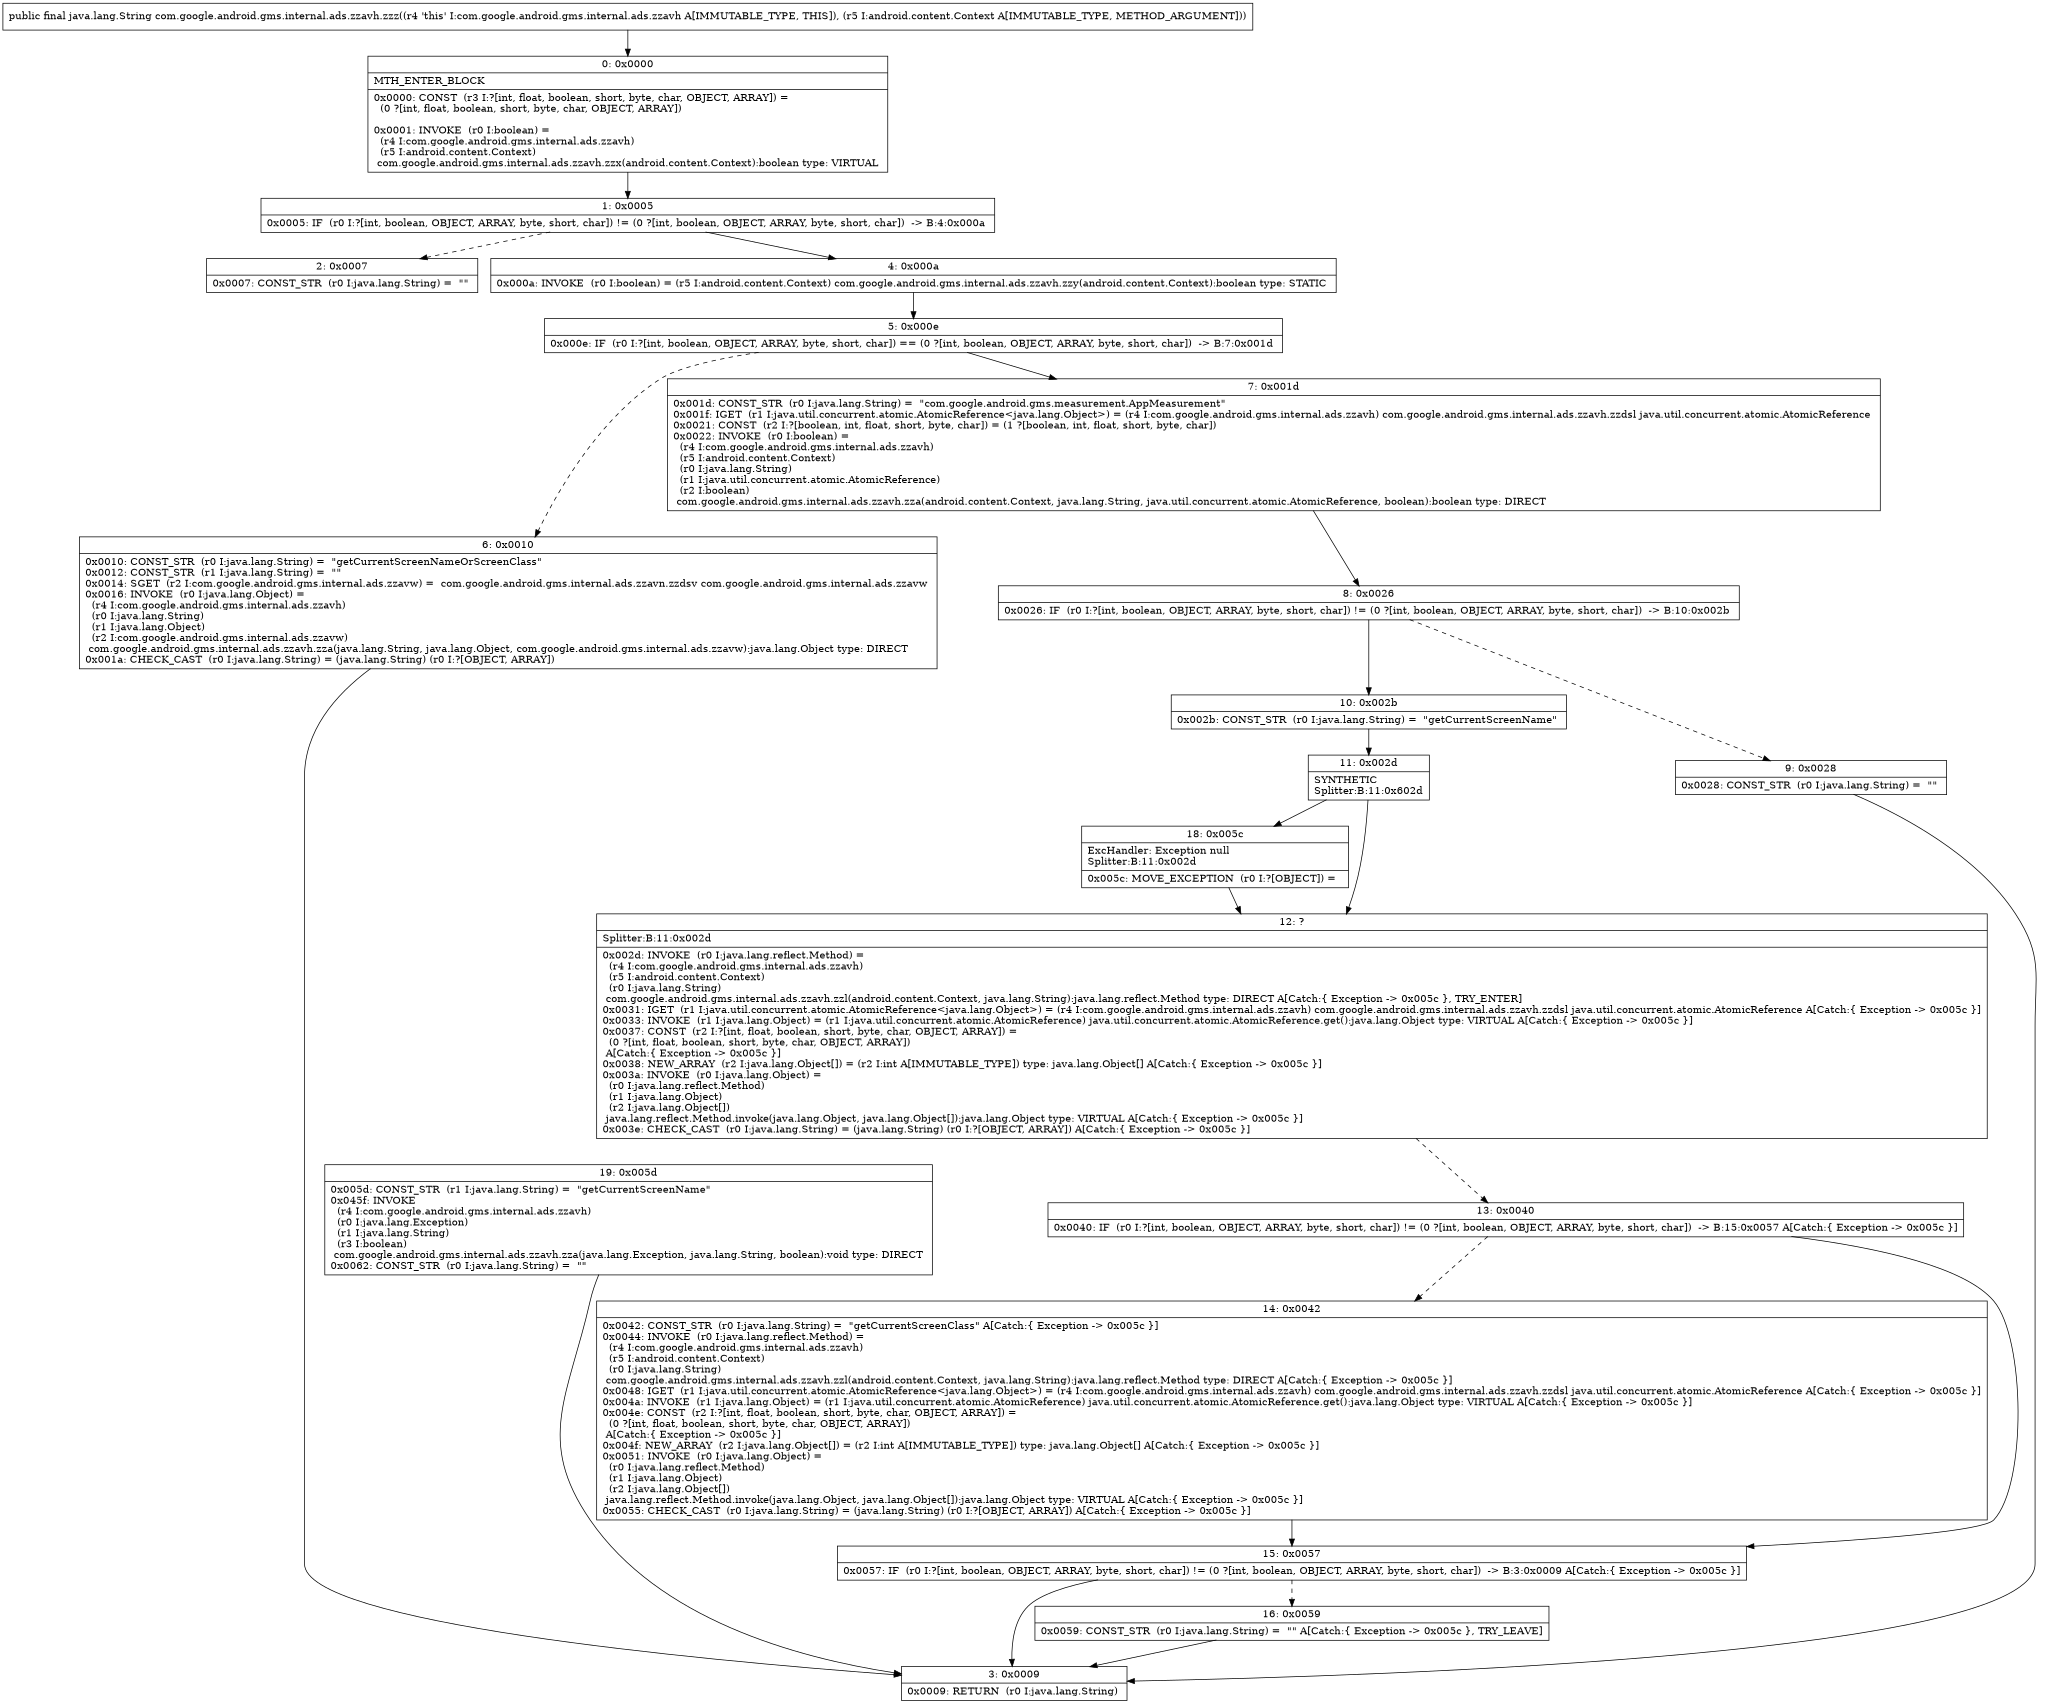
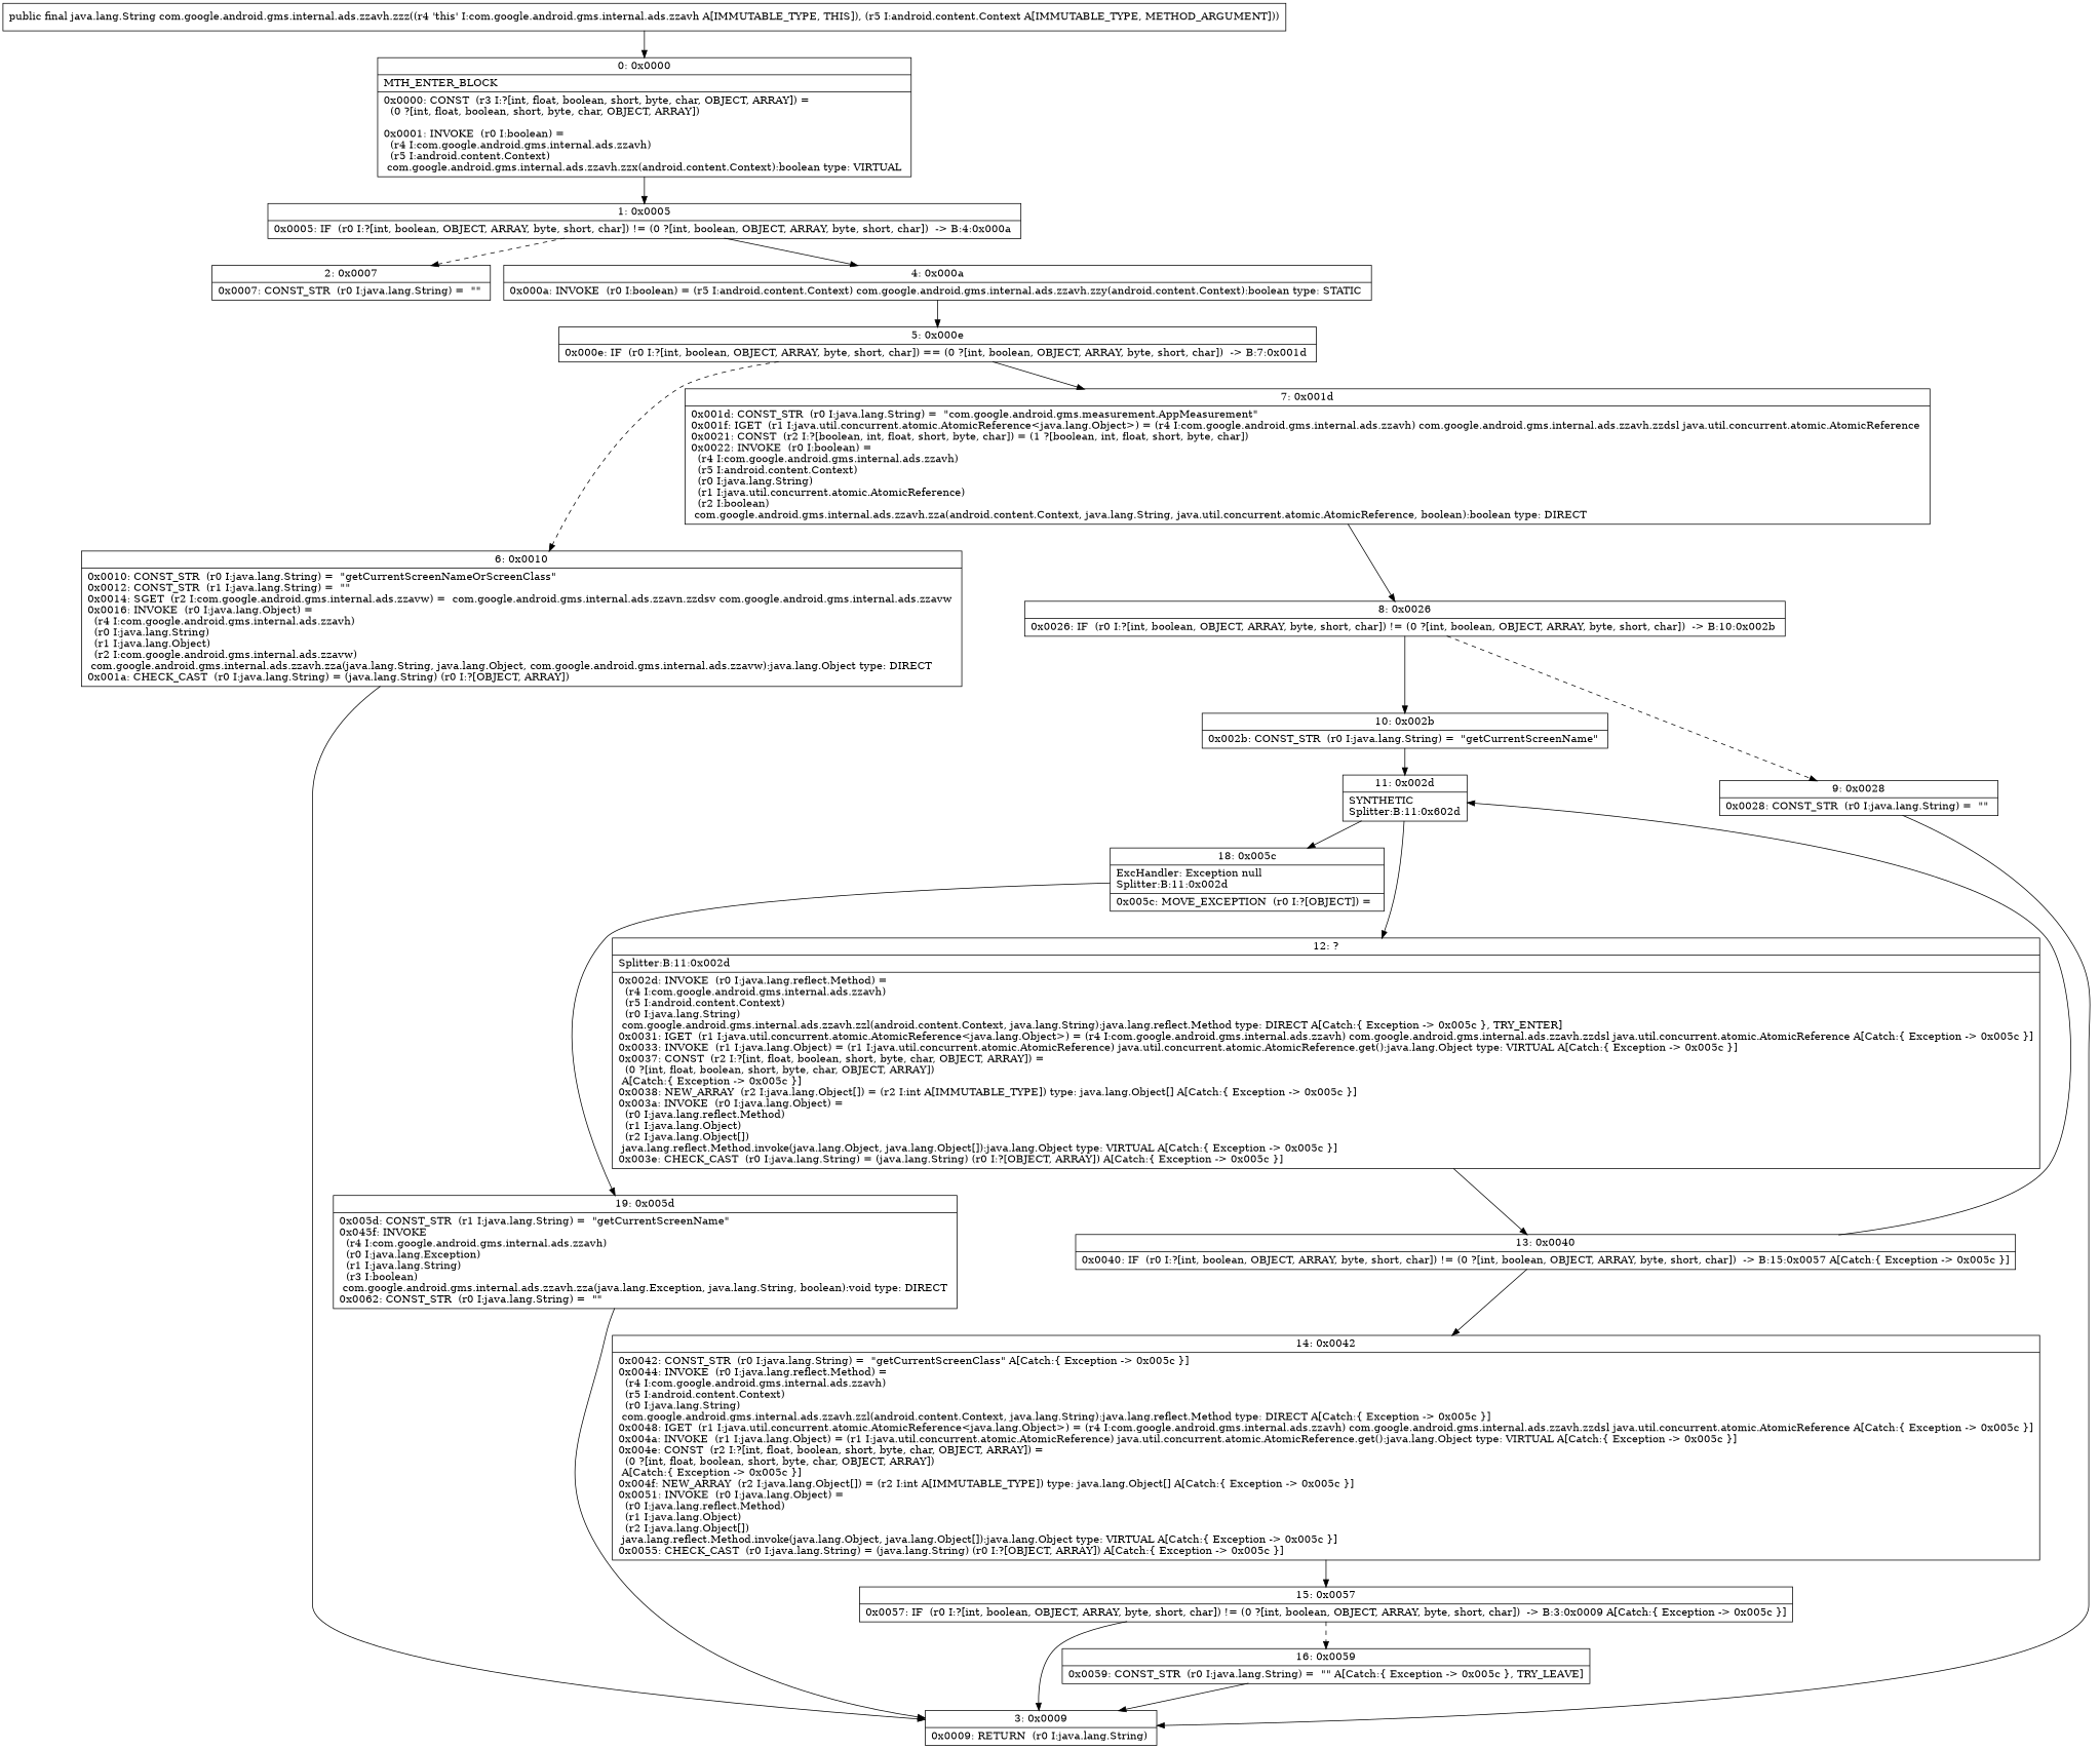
  digraph {
    node [shape=record]
    n1 [label="{0\:\ 0x0000|MTH_ENTER_BLOCK\l|0x0000: CONST  (r3 I:?[int, float, boolean, short, byte, char, OBJECT, ARRAY]) = \l  (0 ?[int, float, boolean, short, byte, char, OBJECT, ARRAY])\l \l0x0001: INVOKE  (r0 I:boolean) = \l  (r4 I:com.google.android.gms.internal.ads.zzavh)\l  (r5 I:android.content.Context)\l com.google.android.gms.internal.ads.zzavh.zzx(android.content.Context):boolean type: VIRTUAL \l}"]
    n2 [label="{1\:\ 0x0005|0x0005: IF  (r0 I:?[int, boolean, OBJECT, ARRAY, byte, short, char]) != (0 ?[int, boolean, OBJECT, ARRAY, byte, short, char])  \-\> B:4:0x000a \l}"]
    n3 [label="{2\:\ 0x0007|0x0007: CONST_STR  (r0 I:java.lang.String) =  \"\" \l}"]
    n4 [label="{4\:\ 0x000a|0x000a: INVOKE  (r0 I:boolean) = (r5 I:android.content.Context) com.google.android.gms.internal.ads.zzavh.zzy(android.content.Context):boolean type: STATIC \l}"]
    n5 [label="{5\:\ 0x000e|0x000e: IF  (r0 I:?[int, boolean, OBJECT, ARRAY, byte, short, char]) == (0 ?[int, boolean, OBJECT, ARRAY, byte, short, char])  \-\> B:7:0x001d \l}"]
    n6 [label="{3\:\ 0x0009|0x0009: RETURN  (r0 I:java.lang.String) \l}"]
    n7 [label="{6\:\ 0x0010|0x0010: CONST_STR  (r0 I:java.lang.String) =  \"getCurrentScreenNameOrScreenClass\" \l0x0012: CONST_STR  (r1 I:java.lang.String) =  \"\" \l0x0014: SGET  (r2 I:com.google.android.gms.internal.ads.zzavw) =  com.google.android.gms.internal.ads.zzavn.zzdsv com.google.android.gms.internal.ads.zzavw \l0x0016: INVOKE  (r0 I:java.lang.Object) = \l  (r4 I:com.google.android.gms.internal.ads.zzavh)\l  (r0 I:java.lang.String)\l  (r1 I:java.lang.Object)\l  (r2 I:com.google.android.gms.internal.ads.zzavw)\l com.google.android.gms.internal.ads.zzavh.zza(java.lang.String, java.lang.Object, com.google.android.gms.internal.ads.zzavw):java.lang.Object type: DIRECT \l0x001a: CHECK_CAST  (r0 I:java.lang.String) = (java.lang.String) (r0 I:?[OBJECT, ARRAY]) \l}"]
    n8 [label="{7\:\ 0x001d|0x001d: CONST_STR  (r0 I:java.lang.String) =  \"com.google.android.gms.measurement.AppMeasurement\" \l0x001f: IGET  (r1 I:java.util.concurrent.atomic.AtomicReference\<java.lang.Object\>) = (r4 I:com.google.android.gms.internal.ads.zzavh) com.google.android.gms.internal.ads.zzavh.zzdsl java.util.concurrent.atomic.AtomicReference \l0x0021: CONST  (r2 I:?[boolean, int, float, short, byte, char]) = (1 ?[boolean, int, float, short, byte, char]) \l0x0022: INVOKE  (r0 I:boolean) = \l  (r4 I:com.google.android.gms.internal.ads.zzavh)\l  (r5 I:android.content.Context)\l  (r0 I:java.lang.String)\l  (r1 I:java.util.concurrent.atomic.AtomicReference)\l  (r2 I:boolean)\l com.google.android.gms.internal.ads.zzavh.zza(android.content.Context, java.lang.String, java.util.concurrent.atomic.AtomicReference, boolean):boolean type: DIRECT \l}"]
    n9 [label="{8\:\ 0x0026|0x0026: IF  (r0 I:?[int, boolean, OBJECT, ARRAY, byte, short, char]) != (0 ?[int, boolean, OBJECT, ARRAY, byte, short, char])  \-\> B:10:0x002b \l}"]
    n10 [label="{9\:\ 0x0028|0x0028: CONST_STR  (r0 I:java.lang.String) =  \"\" \l}"]
    n11 [label="{10\:\ 0x002b|0x002b: CONST_STR  (r0 I:java.lang.String) =  \"getCurrentScreenName\" \l}"]
    n12 [label="{11\:\ 0x002d|SYNTHETIC\lSplitter:B:11:0x602d\l}"]
    n13 [label="{12\:\ ?|Splitter:B:11:0x002d\l|0x002d: INVOKE  (r0 I:java.lang.reflect.Method) = \l  (r4 I:com.google.android.gms.internal.ads.zzavh)\l  (r5 I:android.content.Context)\l  (r0 I:java.lang.String)\l com.google.android.gms.internal.ads.zzavh.zzl(android.content.Context, java.lang.String):java.lang.reflect.Method type: DIRECT A[Catch:\{ Exception \-\> 0x005c \}, TRY_ENTER]\l0x0031: IGET  (r1 I:java.util.concurrent.atomic.AtomicReference\<java.lang.Object\>) = (r4 I:com.google.android.gms.internal.ads.zzavh) com.google.android.gms.internal.ads.zzavh.zzdsl java.util.concurrent.atomic.AtomicReference A[Catch:\{ Exception \-\> 0x005c \}]\l0x0033: INVOKE  (r1 I:java.lang.Object) = (r1 I:java.util.concurrent.atomic.AtomicReference) java.util.concurrent.atomic.AtomicReference.get():java.lang.Object type: VIRTUAL A[Catch:\{ Exception \-\> 0x005c \}]\l0x0037: CONST  (r2 I:?[int, float, boolean, short, byte, char, OBJECT, ARRAY]) = \l  (0 ?[int, float, boolean, short, byte, char, OBJECT, ARRAY])\l A[Catch:\{ Exception \-\> 0x005c \}]\l0x0038: NEW_ARRAY  (r2 I:java.lang.Object[]) = (r2 I:int A[IMMUTABLE_TYPE]) type: java.lang.Object[] A[Catch:\{ Exception \-\> 0x005c \}]\l0x003a: INVOKE  (r0 I:java.lang.Object) = \l  (r0 I:java.lang.reflect.Method)\l  (r1 I:java.lang.Object)\l  (r2 I:java.lang.Object[])\l java.lang.reflect.Method.invoke(java.lang.Object, java.lang.Object[]):java.lang.Object type: VIRTUAL A[Catch:\{ Exception \-\> 0x005c \}]\l0x003e: CHECK_CAST  (r0 I:java.lang.String) = (java.lang.String) (r0 I:?[OBJECT, ARRAY]) A[Catch:\{ Exception \-\> 0x005c \}]\l}"]
    n14 [label="{18\:\ 0x005c|ExcHandler: Exception null\lSplitter:B:11:0x002d\l|0x005c: MOVE_EXCEPTION  (r0 I:?[OBJECT]) =  \l}"]
    n15 [label="{13\:\ 0x0040|0x0040: IF  (r0 I:?[int, boolean, OBJECT, ARRAY, byte, short, char]) != (0 ?[int, boolean, OBJECT, ARRAY, byte, short, char])  \-\> B:15:0x0057 A[Catch:\{ Exception \-\> 0x005c \}]\l}"]
    n16 [label="{19\:\ 0x005d|0x005d: CONST_STR  (r1 I:java.lang.String) =  \"getCurrentScreenName\" \l0x045f: INVOKE  \l  (r4 I:com.google.android.gms.internal.ads.zzavh)\l  (r0 I:java.lang.Exception)\l  (r1 I:java.lang.String)\l  (r3 I:boolean)\l com.google.android.gms.internal.ads.zzavh.zza(java.lang.Exception, java.lang.String, boolean):void type: DIRECT \l0x0062: CONST_STR  (r0 I:java.lang.String) =  \"\" \l}"]
    n17 [label="{14\:\ 0x0042|0x0042: CONST_STR  (r0 I:java.lang.String) =  \"getCurrentScreenClass\" A[Catch:\{ Exception \-\> 0x005c \}]\l0x0044: INVOKE  (r0 I:java.lang.reflect.Method) = \l  (r4 I:com.google.android.gms.internal.ads.zzavh)\l  (r5 I:android.content.Context)\l  (r0 I:java.lang.String)\l com.google.android.gms.internal.ads.zzavh.zzl(android.content.Context, java.lang.String):java.lang.reflect.Method type: DIRECT A[Catch:\{ Exception \-\> 0x005c \}]\l0x0048: IGET  (r1 I:java.util.concurrent.atomic.AtomicReference\<java.lang.Object\>) = (r4 I:com.google.android.gms.internal.ads.zzavh) com.google.android.gms.internal.ads.zzavh.zzdsl java.util.concurrent.atomic.AtomicReference A[Catch:\{ Exception \-\> 0x005c \}]\l0x004a: INVOKE  (r1 I:java.lang.Object) = (r1 I:java.util.concurrent.atomic.AtomicReference) java.util.concurrent.atomic.AtomicReference.get():java.lang.Object type: VIRTUAL A[Catch:\{ Exception \-\> 0x005c \}]\l0x004e: CONST  (r2 I:?[int, float, boolean, short, byte, char, OBJECT, ARRAY]) = \l  (0 ?[int, float, boolean, short, byte, char, OBJECT, ARRAY])\l A[Catch:\{ Exception \-\> 0x005c \}]\l0x004f: NEW_ARRAY  (r2 I:java.lang.Object[]) = (r2 I:int A[IMMUTABLE_TYPE]) type: java.lang.Object[] A[Catch:\{ Exception \-\> 0x005c \}]\l0x0051: INVOKE  (r0 I:java.lang.Object) = \l  (r0 I:java.lang.reflect.Method)\l  (r1 I:java.lang.Object)\l  (r2 I:java.lang.Object[])\l java.lang.reflect.Method.invoke(java.lang.Object, java.lang.Object[]):java.lang.Object type: VIRTUAL A[Catch:\{ Exception \-\> 0x005c \}]\l0x0055: CHECK_CAST  (r0 I:java.lang.String) = (java.lang.String) (r0 I:?[OBJECT, ARRAY]) A[Catch:\{ Exception \-\> 0x005c \}]\l}"]
    n18 [label="{15\:\ 0x0057|0x0057: IF  (r0 I:?[int, boolean, OBJECT, ARRAY, byte, short, char]) != (0 ?[int, boolean, OBJECT, ARRAY, byte, short, char])  \-\> B:3:0x0009 A[Catch:\{ Exception \-\> 0x005c \}]\l}"]
    n19 [label="{16\:\ 0x0059|0x0059: CONST_STR  (r0 I:java.lang.String) =  \"\" A[Catch:\{ Exception \-\> 0x005c \}, TRY_LEAVE]\l}"]
    n20 [label="{public final java.lang.String com.google.android.gms.internal.ads.zzavh.zzz((r4 'this' I:com.google.android.gms.internal.ads.zzavh A[IMMUTABLE_TYPE, THIS]), (r5 I:android.content.Context A[IMMUTABLE_TYPE, METHOD_ARGUMENT])) }"]
    n1 -> n2
    n2 -> n3 [style=dashed]
    n2 -> n4
    n4 -> n5
    n5 -> n7 [style=dashed]
    n5 -> n8
    n7 -> n6
    n8 -> n9
    n9 -> n10 [style=dashed]
    n9 -> n11
    n10 -> n6
    n11 -> n12
    n12 -> n13
    n12 -> n14
-   n13 -> n15 [style=dashed]
-   n14 -> n13
-   n15 -> n17 [style=dashed]
-   n15 -> n18
+   n13 -> n15
+   n14 -> n16
+   n15 -> n17 [style=solid]
+   n15 -> n12
    n16 -> n6
    n17 -> n18
    n18 -> n6
    n18 -> n19 [style=dashed]
    n19 -> n6
    n20 -> n1
  }
